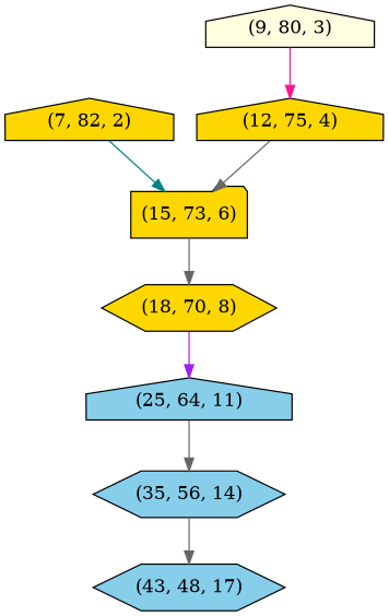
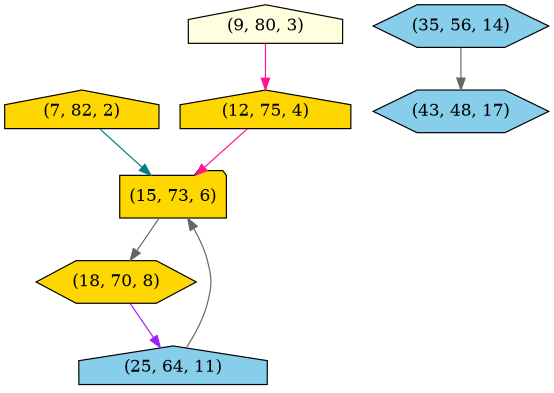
  digraph {
    node [fillcolor=gold shape=house style=filled]
    edge [color=gray40]
    "(15, 73, 6)" [shape=folder]
    "(7, 82, 2)"
    "(9, 80, 3)" [fillcolor=lightyellow]
    "(12, 75, 4)"
    "(18, 70, 8)" [shape=hexagon]
    "(25, 64, 11)" [fillcolor=skyblue]
    "(35, 56, 14)" [fillcolor=skyblue shape=hexagon]
    "(43, 48, 17)" [fillcolor=skyblue shape=hexagon]
    "(15, 73, 6)" -> "(18, 70, 8)"
    "(7, 82, 2)" -> "(15, 73, 6)" [color=teal]
    "(9, 80, 3)" -> "(12, 75, 4)" [color=deeppink]
-   "(12, 75, 4)" -> "(15, 73, 6)"
+   "(12, 75, 4)" -> "(15, 73, 6)" [color=deeppink]
    "(18, 70, 8)" -> "(25, 64, 11)" [color=purple]
-   "(25, 64, 11)" -> "(35, 56, 14)"
+   "(25, 64, 11)" -> "(15, 73, 6)"
    "(35, 56, 14)" -> "(43, 48, 17)"
  }
